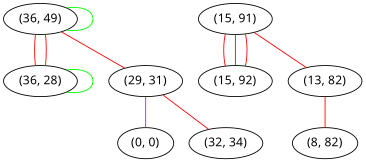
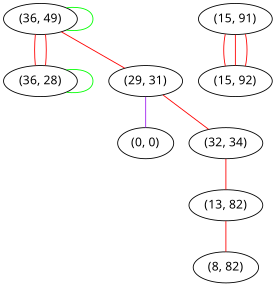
  graph {
    fontname="Noto Sans"
    node [fontname="Noto Sans"]
    edge [color=red fontname="Noto Sans" weight=1]
    n1 [label="(36, 49)"]
    "(36, 28)"
    "(29, 31)"
    "(0, 0)"
    "(32, 34)"
    "(15, 91)"
    "(15, 92)"
    "(13, 82)"
    "(8, 82)"
    n1 -- n1 [color=green weight=2]
    n1 -- "(36, 28)"
    n1 -- "(36, 28)"
    n1 -- "(29, 31)"
    "(36, 28)" -- "(36, 28)" [color=green weight=2]
    "(29, 31)" -- "(0, 0)" [color=purple weight=4]
    "(29, 31)" -- "(32, 34)"
    "(15, 91)" -- "(15, 92)"
    "(15, 91)" -- "(15, 92)"
    "(15, 91)" -- "(15, 92)"
-   "(15, 91)" -- "(13, 82)"
+   "(32, 34)" -- "(13, 82)"
    "(13, 82)" -- "(8, 82)"
  }
